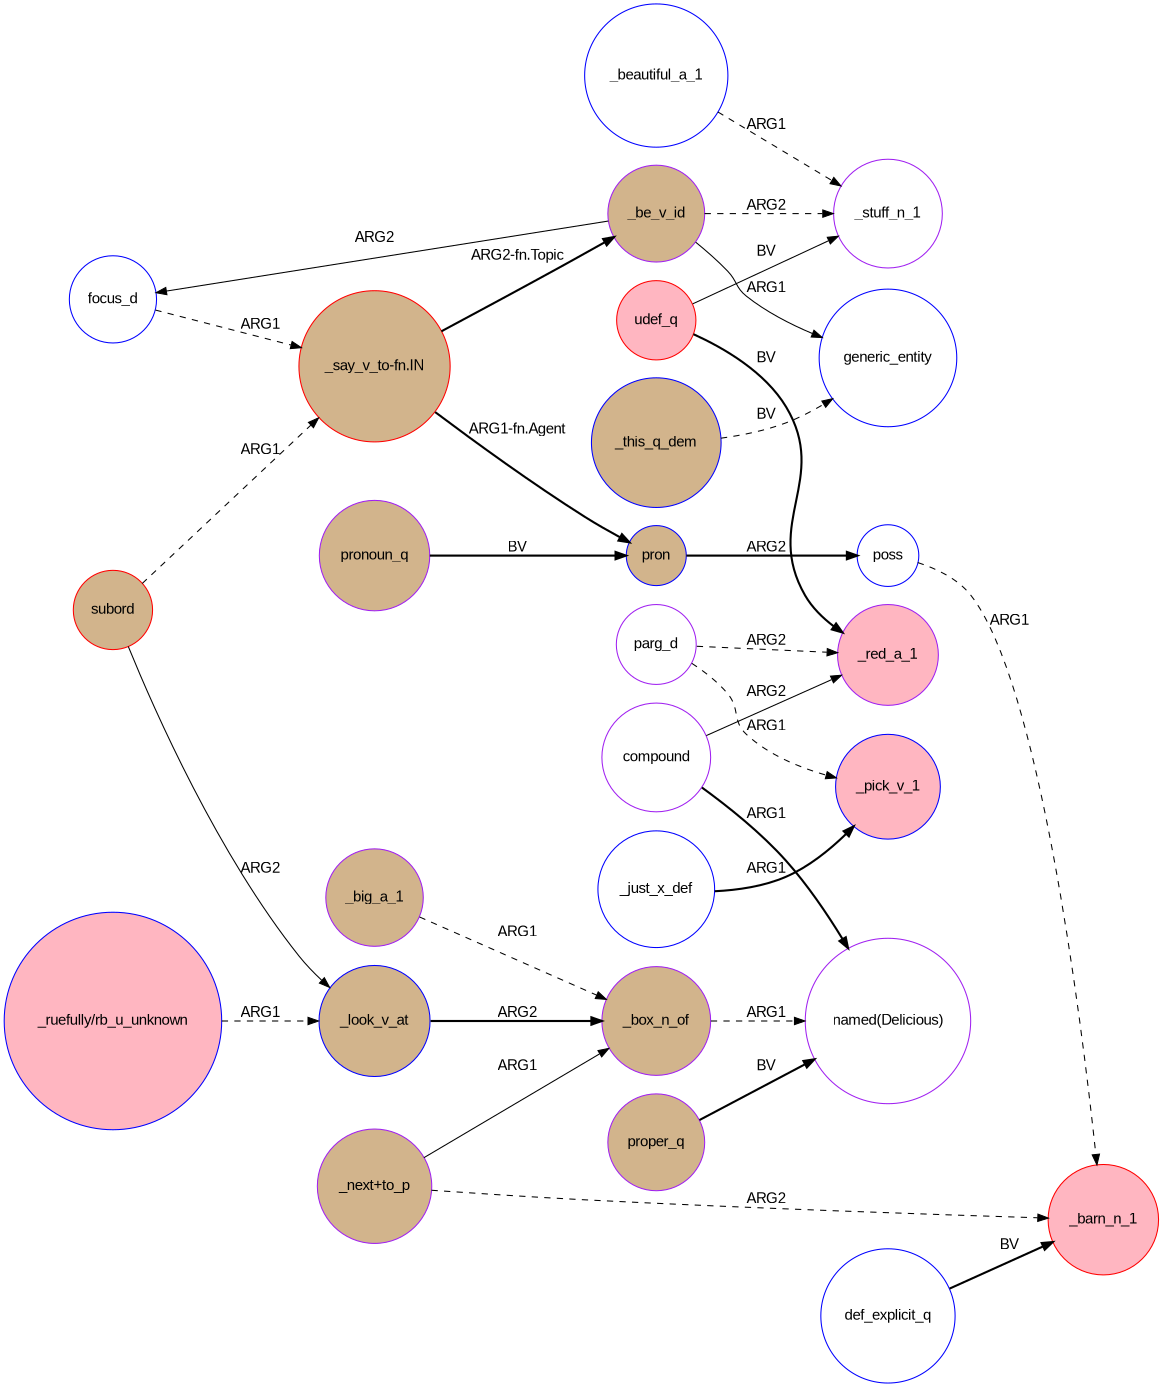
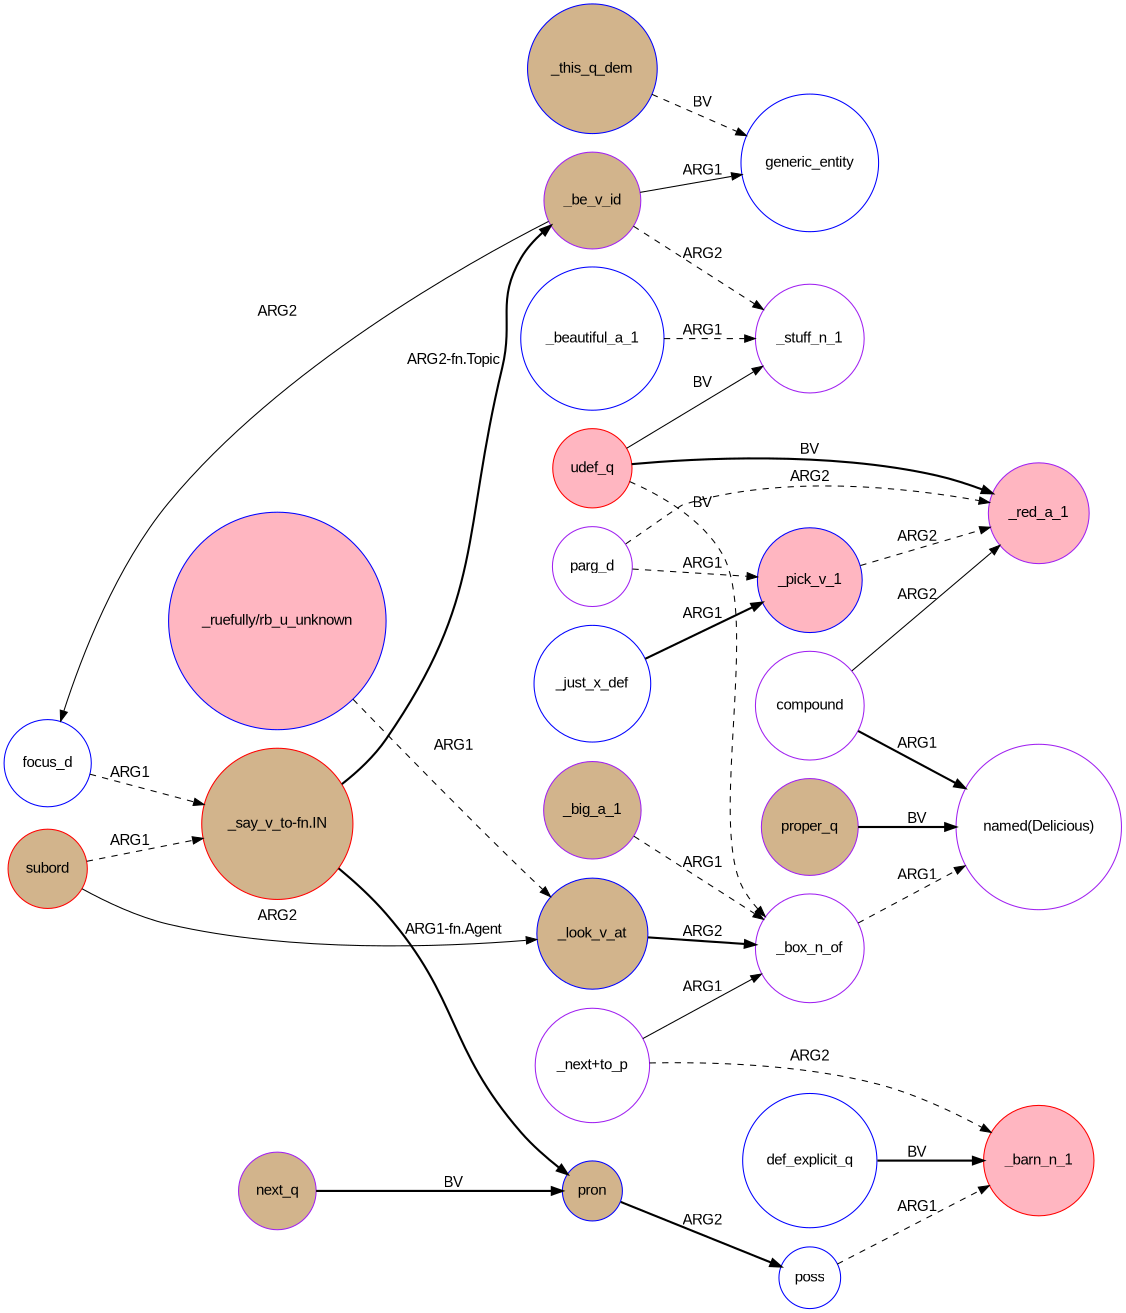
  digraph {
    fontname="Liberation Sans"
    rankdir=LR
    node [color=blue fillcolor=white fontname="Liberation Sans" shape=circle style=filled]
    edge [fontname="Liberation Sans" style=dashed]
    focus_d
    "_say_v_to-fn.IN" [color=red fillcolor=tan]
    _be_v_id [color=purple fillcolor=tan]
    _stuff_n_1 [color=purple]
    generic_entity
    pron [fillcolor=tan]
    _red_a_1 [color=purple fillcolor=lightpink]
    parg_d [color=purple]
    _pick_v_1 [fillcolor=lightpink]
    poss
    _barn_n_1 [color=red fillcolor=lightpink]
    compound [color=purple]
    "named(Delicious)" [color=purple]
-   _box_n_of [color=purple fillcolor=tan]
+   _box_n_of [color=purple]
    subord [color=red fillcolor=tan]
    _look_v_at [fillcolor=tan]
-   pronoun_q [color=purple fillcolor=tan]
-   "_next+to_p" [color=purple fillcolor=tan]
+   pronoun_q [color=purple fillcolor=tan label=next_q]
+   "_next+to_p" [color=purple]
    proper_q [color=purple fillcolor=tan]
    _this_q_dem [fillcolor=tan]
    _big_a_1 [color=purple fillcolor=tan]
    _beautiful_a_1
    udef_q [color=red fillcolor=lightpink]
    n24 [label=_just_x_def]
    "_ruefully/rb_u_unknown" [fillcolor=lightpink]
    def_explicit_q
    focus_d -> "_say_v_to-fn.IN" [label=ARG1]
    "_say_v_to-fn.IN" -> _be_v_id [label="ARG2-fn.Topic" style=bold]
    "_say_v_to-fn.IN" -> pron [label="ARG1-fn.Agent" style=bold]
    _be_v_id -> focus_d [label=ARG2 style=solid]
    _be_v_id -> _stuff_n_1 [label=ARG2]
    _be_v_id -> generic_entity [label=ARG1 style=solid]
    pron -> poss [label=ARG2 style=bold]
    parg_d -> _red_a_1 [label=ARG2]
    parg_d -> _pick_v_1 [label=ARG1]
+   _pick_v_1 -> _red_a_1 [label=ARG2]
    poss -> _barn_n_1 [label=ARG1]
    compound -> _red_a_1 [label=ARG2 style=solid]
    compound -> "named(Delicious)" [label=ARG1 style=bold]
    _box_n_of -> "named(Delicious)" [label=ARG1]
    subord -> "_say_v_to-fn.IN" [label=ARG1]
    subord -> _look_v_at [label=ARG2 style=solid]
    _look_v_at -> _box_n_of [label=ARG2 style=bold]
    pronoun_q -> pron [label=BV style=bold]
    "_next+to_p" -> _barn_n_1 [label=ARG2]
    "_next+to_p" -> _box_n_of [label=ARG1 style=solid]
    proper_q -> "named(Delicious)" [label=BV style=bold]
    _this_q_dem -> generic_entity [label=BV]
    _big_a_1 -> _box_n_of [label=ARG1]
    _beautiful_a_1 -> _stuff_n_1 [label=ARG1]
    udef_q -> _stuff_n_1 [label=BV style=solid]
    udef_q -> _red_a_1 [label=BV style=bold]
+   udef_q -> _box_n_of [label=BV]
    n24 -> _pick_v_1 [label=ARG1 style=bold]
    "_ruefully/rb_u_unknown" -> _look_v_at [label=ARG1]
    def_explicit_q -> _barn_n_1 [label=BV style=bold]
  }
